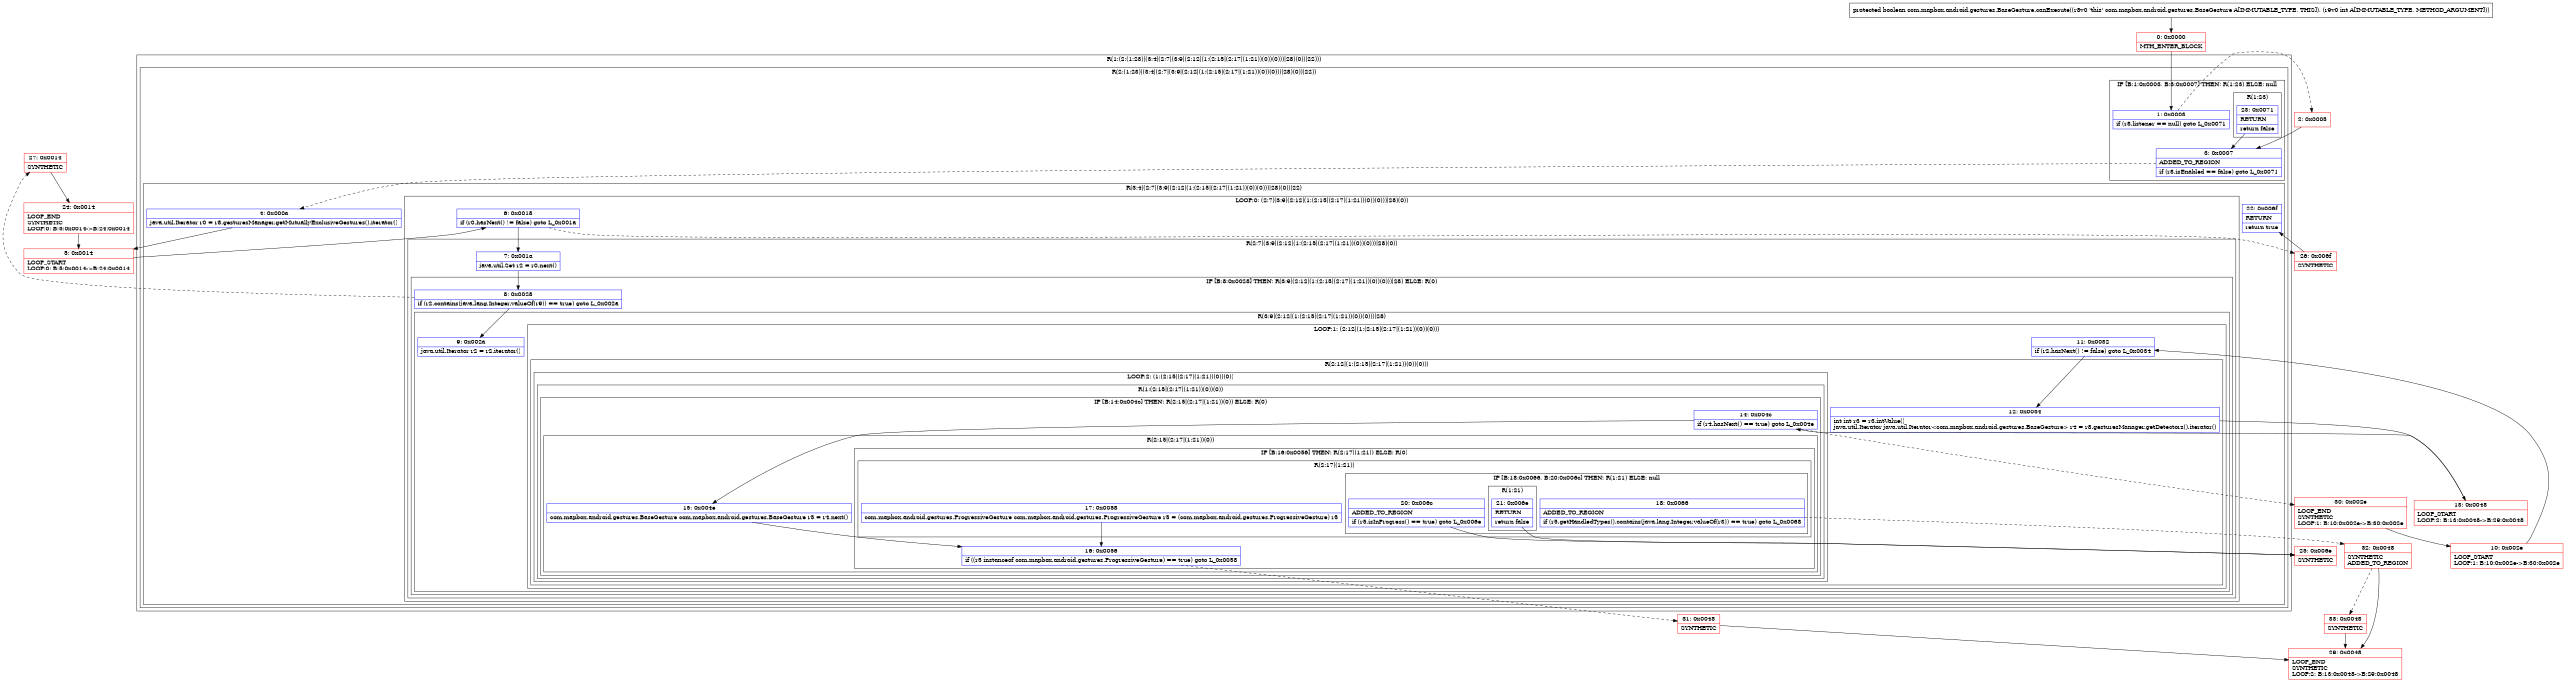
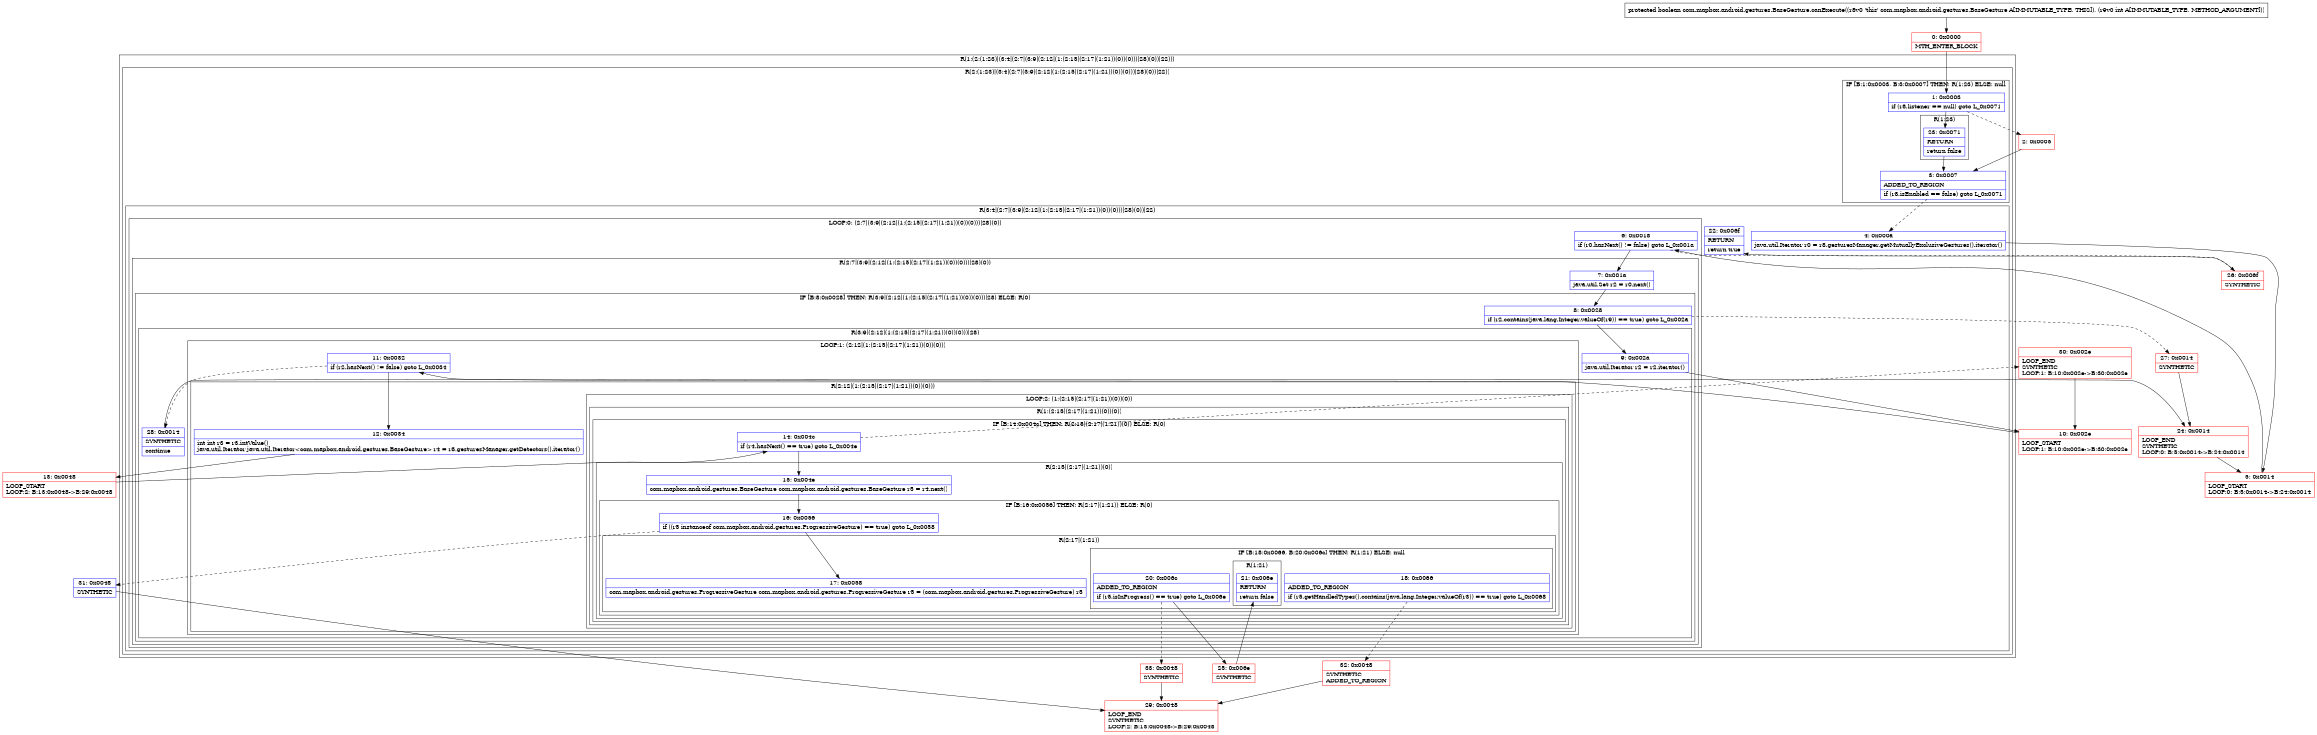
  digraph {
    node [color=blue shape=record]
    n1 [label="{23\:\ 0x0071|RETURN\l|return false\l}"]
    n2 [label="{1\:\ 0x0003|if (r8.listener == null) goto L_0x0071\l}"]
    n3 [label="{3\:\ 0x0007|ADDED_TO_REGION\l|if (r8.isEnabled == false) goto L_0x0071\l}"]
    n4 [label="{21\:\ 0x006e|RETURN\l|return false\l}"]
    n5 [label="{18\:\ 0x0066|ADDED_TO_REGION\l|if (r5.getHandledTypes().contains(java.lang.Integer.valueOf(r3)) == true) goto L_0x0068\l}"]
    n6 [label="{20\:\ 0x006c|ADDED_TO_REGION\l|if (r5.isInProgress() == true) goto L_0x006e\l}"]
    n7 [label="{17\:\ 0x0058|com.mapbox.android.gestures.ProgressiveGesture com.mapbox.android.gestures.ProgressiveGesture r5 = (com.mapbox.android.gestures.ProgressiveGesture) r5\l}"]
    n8 [label="{16\:\ 0x0056|if ((r5 instanceof com.mapbox.android.gestures.ProgressiveGesture) == true) goto L_0x0058\l}"]
    n9 [label="{15\:\ 0x004e|com.mapbox.android.gestures.BaseGesture com.mapbox.android.gestures.BaseGesture r5 = r4.next()\l}"]
    n10 [label="{14\:\ 0x004c|if (r4.hasNext() == true) goto L_0x004e\l}"]
    n11 [label="{12\:\ 0x0034|int int r3 = r3.intValue()\ljava.util.Iterator java.util.Iterator\<com.mapbox.android.gestures.BaseGesture\> r4 = r8.gesturesManager.getDetectors().iterator()\l}"]
    n12 [label="{11\:\ 0x0032|if (r2.hasNext() != false) goto L_0x0034\l}"]
    n13 [label="{9\:\ 0x002a|java.util.Iterator r2 = r2.iterator()\l}"]
+   n14 [label="{28\:\ 0x0014|SYNTHETIC\l|continue\l}"]
    n15 [label="{8\:\ 0x0028|if (r2.contains(java.lang.Integer.valueOf(r9)) == true) goto L_0x002a\l}"]
    n16 [label="{7\:\ 0x001a|java.util.Set r2 = r0.next()\l}"]
    n17 [label="{6\:\ 0x0018|if (r0.hasNext() != false) goto L_0x001a\l}"]
    n18 [label="{4\:\ 0x000a|java.util.Iterator r0 = r8.gesturesManager.getMutuallyExclusiveGestures().iterator()\l}"]
    n19 [label="{22\:\ 0x006f|RETURN\l|return true\l}"]
    n20 [color=red label="{2\:\ 0x0005}"]
    n21 [color=red label="{32\:\ 0x0048|SYNTHETIC\lADDED_TO_REGION\l}"]
    n22 [color=red label="{25\:\ 0x006e|SYNTHETIC\l}"]
    n23 [color=red label="{33\:\ 0x0048|SYNTHETIC\l}"]
-   n24 [color=red label="{31\:\ 0x0048|SYNTHETIC\l}"]
+   n24 [label="{31\:\ 0x0048|SYNTHETIC\l}"]
    n25 [color=red label="{30\:\ 0x002e|LOOP_END\lSYNTHETIC\lLOOP:1: B:10:0x002e\-\>B:30:0x002e\l}"]
    n26 [color=red label="{13\:\ 0x0048|LOOP_START\lLOOP:2: B:13:0x0048\-\>B:29:0x0048\l}"]
    n27 [color=red label="{10\:\ 0x002e|LOOP_START\lLOOP:1: B:10:0x002e\-\>B:30:0x002e\l}"]
    n28 [color=red label="{24\:\ 0x0014|LOOP_END\lSYNTHETIC\lLOOP:0: B:5:0x0014\-\>B:24:0x0014\l}"]
    n29 [color=red label="{27\:\ 0x0014|SYNTHETIC\l}"]
    n30 [color=red label="{26\:\ 0x006f|SYNTHETIC\l}"]
    n31 [color=red label="{5\:\ 0x0014|LOOP_START\lLOOP:0: B:5:0x0014\-\>B:24:0x0014\l}"]
    n32 [color=red label="{29\:\ 0x0048|LOOP_END\lSYNTHETIC\lLOOP:2: B:13:0x0048\-\>B:29:0x0048\l}"]
    n33 [color=red label="{0\:\ 0x0000|MTH_ENTER_BLOCK\l}"]
    n34 [label="{protected boolean com.mapbox.android.gestures.BaseGesture.canExecute((r8v0 'this' com.mapbox.android.gestures.BaseGesture A[IMMUTABLE_TYPE, THIS]), (r9v0 int A[IMMUTABLE_TYPE, METHOD_ARGUMENT])) }" color=""]
    subgraph cluster_1 {
      label="R(1:(2:(1:23)|(3:4|(2:7|(3:9|(2:12|(1:(2:15|(2:17|(1:21))(0))(0)))|28)(0))|22)))"
      subgraph cluster_2 {
        label="R(2:(1:23)|(3:4|(2:7|(3:9|(2:12|(1:(2:15|(2:17|(1:21))(0))(0)))|28)(0))|22))"
        subgraph cluster_3 {
          label="IF [B:1:0x0003, B:3:0x0007] THEN: R(1:23) ELSE: null"
          n2
          n3
          subgraph cluster_4 {
            label="R(1:23)"
            n1
          }
        }
        subgraph cluster_5 {
          label="R(3:4|(2:7|(3:9|(2:12|(1:(2:15|(2:17|(1:21))(0))(0)))|28)(0))|22)"
          n18
          n19
          subgraph cluster_6 {
            label="LOOP:0: (2:7|(3:9|(2:12|(1:(2:15|(2:17|(1:21))(0))(0)))|28)(0))"
            n17
            subgraph cluster_7 {
              label="R(2:7|(3:9|(2:12|(1:(2:15|(2:17|(1:21))(0))(0)))|28)(0))"
              n16
              subgraph cluster_8 {
                label="IF [B:8:0x0028] THEN: R(3:9|(2:12|(1:(2:15|(2:17|(1:21))(0))(0)))|28) ELSE: R(0)"
                n15
                subgraph cluster_9 {
                  label="R(3:9|(2:12|(1:(2:15|(2:17|(1:21))(0))(0)))|28)"
                  n13
+                 n14
                  subgraph cluster_10 {
                    label="LOOP:1: (2:12|(1:(2:15|(2:17|(1:21))(0))(0)))"
                    n12
                    subgraph cluster_11 {
                      label="R(2:12|(1:(2:15|(2:17|(1:21))(0))(0)))"
                      n11
                      subgraph cluster_12 {
                        label="LOOP:2: (1:(2:15|(2:17|(1:21))(0))(0))"
                        subgraph cluster_13 {
                          label="R(1:(2:15|(2:17|(1:21))(0))(0))"
                          subgraph cluster_14 {
                            label="IF [B:14:0x004c] THEN: R(2:15|(2:17|(1:21))(0)) ELSE: R(0)"
                            n10
                            subgraph cluster_15 {
                              label="R(2:15|(2:17|(1:21))(0))"
                              n9
                              subgraph cluster_16 {
                                label="IF [B:16:0x0056] THEN: R(2:17|(1:21)) ELSE: R(0)"
                                n8
                                subgraph cluster_17 {
                                  label="R(2:17|(1:21))"
                                  n7
                                  subgraph cluster_18 {
                                    label="IF [B:18:0x0066, B:20:0x006c] THEN: R(1:21) ELSE: null"
                                    n5
                                    n6
                                    subgraph cluster_19 {
                                      label="R(1:21)"
                                      n4
                                    }
                                  }
                                }
                                subgraph cluster_20 {
                                  label="R(0)"
                                }
                              }
                            }
                            subgraph cluster_21 {
                              label="R(0)"
                            }
                          }
                        }
                      }
                    }
                  }
                }
                subgraph cluster_22 {
                  label="R(0)"
                }
              }
            }
          }
        }
      }
    }
    n1 -> n3
+   n2 -> n1
    n2 -> n20 [style=dashed]
    n3 -> n18 [style=dashed]
    n5 -> n21 [style=dashed]
    n6 -> n22
-   n21 -> n23 [style=dashed]
-   n7 -> n8
+   n6 -> n23 [style=dashed]
+   n8 -> n7
    n8 -> n24 [style=dashed]
    n9 -> n8
    n10 -> n9
    n10 -> n25 [style=dashed]
    n11 -> n26
    n12 -> n11
+   n12 -> n14 [style=dashed]
+   n13 -> n27
+   n14 -> n28
    n15 -> n13
    n15 -> n29 [style=dashed]
    n16 -> n15
    n17 -> n16
    n17 -> n30 [style=dashed]
    n18 -> n31
    n20 -> n3
    n21 -> n32
-   n4 -> n22
+   n22 -> n4
    n23 -> n32
    n24 -> n32
    n25 -> n27
    n26 -> n10
    n27 -> n12
    n28 -> n31
    n29 -> n28
    n30 -> n19
    n31 -> n17
    n33 -> n2
    n34 -> n33
  }
